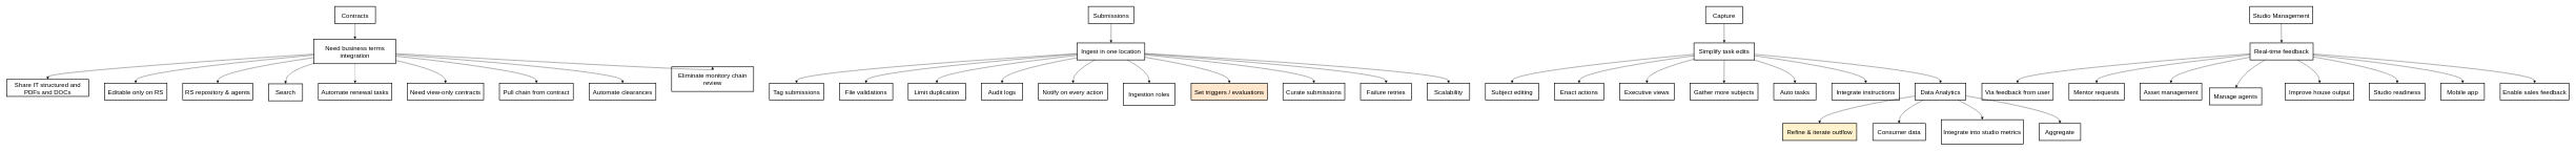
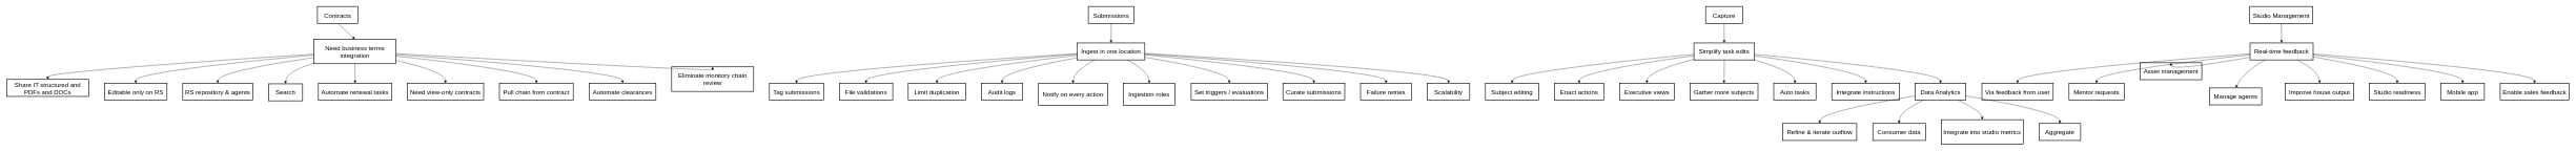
  <mxCell id="0" />
  <mxCell id="1" parent="0" />
- <mxCell id="2" value="Contracts" style="whiteSpace=wrap;strokeWidth=2;fontSize=20;" vertex="1" parent="1"><mxGeometry x="1060" y="20" width="129" height="54" as="geometry" /></mxCell>
+ <mxCell id="2" value="Contracts" style="whiteSpace=wrap;strokeWidth=2;fontSize=20;" vertex="1" parent="1"><mxGeometry x="1005" y="20" width="129" height="54" as="geometry" /></mxCell>
  <mxCell id="3" value="Submissions" style="whiteSpace=wrap;strokeWidth=2;fontSize=20;" vertex="1" parent="1"><mxGeometry x="3449" y="20" width="145" height="54" as="geometry" /></mxCell>
  <mxCell id="4" value="Capture" style="whiteSpace=wrap;strokeWidth=2;fontSize=20;" vertex="1" parent="1"><mxGeometry x="5406" y="20" width="117" height="54" as="geometry" /></mxCell>
  <mxCell id="5" value="Studio Management" style="whiteSpace=wrap;strokeWidth=2;fontSize=20;" vertex="1" parent="1"><mxGeometry x="7131" y="20" width="200" height="54" as="geometry" /></mxCell>
  <mxCell id="6" value="Need business terms integration" style="whiteSpace=wrap;strokeWidth=2;fontSize=20;" vertex="1" parent="1"><mxGeometry x="994" y="124" width="260" height="78" as="geometry" /></mxCell>
  <mxCell id="7" value="Share IT structured and PDFs and DOCs" style="whiteSpace=wrap;strokeWidth=2;fontSize=20;" vertex="1" parent="1"><mxGeometry x="20" y="252" width="260" height="54" as="geometry" /></mxCell>
  <mxCell id="8" value="Editable only on RS" style="whiteSpace=wrap;strokeWidth=2;fontSize=20;" vertex="1" parent="1"><mxGeometry x="330" y="264" width="198" height="54" as="geometry" /></mxCell>
  <mxCell id="9" value="RS repository &amp; agents" style="whiteSpace=wrap;strokeWidth=2;fontSize=20;" vertex="1" parent="1"><mxGeometry x="578" y="264" width="222" height="54" as="geometry" /></mxCell>
  <mxCell id="10" value="Search" style="whiteSpace=wrap;strokeWidth=2;fontSize=20;" vertex="1" parent="1"><mxGeometry x="850" y="266" width="108" height="54" as="geometry" /></mxCell>
  <mxCell id="11" value="Automate renewal tasks" style="whiteSpace=wrap;strokeWidth=2;fontSize=20;" vertex="1" parent="1"><mxGeometry x="1008" y="264" width="233" height="54" as="geometry" /></mxCell>
  <mxCell id="12" value="Need view-only contracts" style="whiteSpace=wrap;strokeWidth=2;fontSize=20;" vertex="1" parent="1"><mxGeometry x="1290" y="264" width="242" height="54" as="geometry" /></mxCell>
  <mxCell id="13" value="Pull chain from contract" style="whiteSpace=wrap;strokeWidth=2;fontSize=20;" vertex="1" parent="1"><mxGeometry x="1582" y="264" width="234" height="54" as="geometry" /></mxCell>
  <mxCell id="14" value="Automate clearances" style="whiteSpace=wrap;strokeWidth=2;fontSize=20;" vertex="1" parent="1"><mxGeometry x="1867" y="264" width="211" height="54" as="geometry" /></mxCell>
  <mxCell id="15" value="Eliminate monitory chain review" style="whiteSpace=wrap;strokeWidth=2;fontSize=20;" vertex="1" parent="1"><mxGeometry x="2128" y="212" width="260" height="78" as="geometry" /></mxCell>
  <mxCell id="16" value="Ingest in one location" style="whiteSpace=wrap;strokeWidth=2;fontSize=20;" vertex="1" parent="1"><mxGeometry x="3414" y="136" width="214" height="54" as="geometry" /></mxCell>
  <mxCell id="17" value="Tag submissions" style="whiteSpace=wrap;strokeWidth=2;fontSize=20;" vertex="1" parent="1"><mxGeometry x="2438" y="264" width="172" height="54" as="geometry" /></mxCell>
  <mxCell id="18" value="File validations" style="whiteSpace=wrap;strokeWidth=2;fontSize=20;" vertex="1" parent="1"><mxGeometry x="2660" y="264" width="169" height="54" as="geometry" /></mxCell>
  <mxCell id="19" value="Limit duplication" style="whiteSpace=wrap;strokeWidth=2;fontSize=20;" vertex="1" parent="1"><mxGeometry x="2878" y="264" width="182" height="54" as="geometry" /></mxCell>
  <mxCell id="20" value="Audit logs" style="whiteSpace=wrap;strokeWidth=2;fontSize=20;" vertex="1" parent="1"><mxGeometry x="3110" y="264" width="131" height="54" as="geometry" /></mxCell>
- <mxCell id="21" value="Notify on every action" style="whiteSpace=wrap;strokeWidth=2;fontSize=20;" vertex="1" parent="1"><mxGeometry x="3291" y="264" width="219" height="54" as="geometry" /></mxCell>
+ <mxCell id="21" value="Notify on every action" style="whiteSpace=wrap;strokeWidth=2;fontSize=20;" vertex="1" parent="1"><mxGeometry x="3291" y="264" width="219" height="70" as="geometry" /></mxCell>
  <mxCell id="22" value="Ingestion roles" style="whiteSpace=wrap;strokeWidth=2;fontSize=20;" vertex="1" parent="1"><mxGeometry x="3560" y="264" width="164" height="70" as="geometry" /></mxCell>
- <mxCell id="23" value="Set triggers / evaluations" style="whiteSpace=wrap;strokeWidth=2;fontSize=20;fillColor=#ffe6cc;" vertex="1" parent="1"><mxGeometry x="3775" y="264" width="242" height="54" as="geometry" /></mxCell>
+ <mxCell id="23" value="Set triggers / evaluations" style="whiteSpace=wrap;strokeWidth=2;fontSize=20;" vertex="1" parent="1"><mxGeometry x="3775" y="264" width="242" height="54" as="geometry" /></mxCell>
  <mxCell id="24" value="Curate submissions" style="whiteSpace=wrap;strokeWidth=2;fontSize=20;" vertex="1" parent="1"><mxGeometry x="4066" y="264" width="196" height="54" as="geometry" /></mxCell>
  <mxCell id="25" value="Failure retries" style="whiteSpace=wrap;strokeWidth=2;fontSize=20;" vertex="1" parent="1"><mxGeometry x="4312" y="264" width="162" height="54" as="geometry" /></mxCell>
  <mxCell id="26" value="Scalability" style="whiteSpace=wrap;strokeWidth=2;fontSize=20;" vertex="1" parent="1"><mxGeometry x="4524" y="264" width="134" height="54" as="geometry" /></mxCell>
  <mxCell id="27" value="Simplify task edits" style="whiteSpace=wrap;strokeWidth=2;fontSize=20;" vertex="1" parent="1"><mxGeometry x="5369" y="136" width="192" height="54" as="geometry" /></mxCell>
  <mxCell id="28" value="Subject editing" style="whiteSpace=wrap;strokeWidth=2;fontSize=20;" vertex="1" parent="1"><mxGeometry x="4708" y="264" width="169" height="54" as="geometry" /></mxCell>
  <mxCell id="29" value="Enact actions" style="whiteSpace=wrap;strokeWidth=2;fontSize=20;" vertex="1" parent="1"><mxGeometry x="4927" y="264" width="156" height="54" as="geometry" /></mxCell>
  <mxCell id="30" value="Executive views" style="whiteSpace=wrap;strokeWidth=2;fontSize=20;" vertex="1" parent="1"><mxGeometry x="5133" y="264" width="174" height="54" as="geometry" /></mxCell>
  <mxCell id="31" value="Gather more subjects" style="whiteSpace=wrap;strokeWidth=2;fontSize=20;" vertex="1" parent="1"><mxGeometry x="5357" y="264" width="215" height="54" as="geometry" /></mxCell>
  <mxCell id="32" value="Auto tasks" style="whiteSpace=wrap;strokeWidth=2;fontSize=20;" vertex="1" parent="1"><mxGeometry x="5622" y="264" width="134" height="54" as="geometry" /></mxCell>
  <mxCell id="33" value="Integrate instructions" style="whiteSpace=wrap;strokeWidth=2;fontSize=20;" vertex="1" parent="1"><mxGeometry x="5806" y="264" width="215" height="54" as="geometry" /></mxCell>
  <mxCell id="34" value="Real-time feedback" style="whiteSpace=wrap;strokeWidth=2;fontSize=20;" vertex="1" parent="1"><mxGeometry x="7132" y="136" width="200" height="54" as="geometry" /></mxCell>
  <mxCell id="35" value="Via feedback from user" style="whiteSpace=wrap;strokeWidth=2;fontSize=20;" vertex="1" parent="1"><mxGeometry x="6282" y="264" width="226" height="54" as="geometry" /></mxCell>
  <mxCell id="36" value="Mentor requests" style="whiteSpace=wrap;strokeWidth=2;fontSize=20;" vertex="1" parent="1"><mxGeometry x="6558" y="264" width="175" height="54" as="geometry" /></mxCell>
- <mxCell id="37" value="Asset management" style="whiteSpace=wrap;strokeWidth=2;fontSize=20;" vertex="1" parent="1"><mxGeometry x="6784" y="264" width="195" height="54" as="geometry" /></mxCell>
+ <mxCell id="37" value="Asset management" style="whiteSpace=wrap;strokeWidth=2;fontSize=20;" vertex="1" parent="1"><mxGeometry x="6784" y="199" width="195" height="54" as="geometry" /></mxCell>
  <mxCell id="38" value="Manage agents" style="whiteSpace=wrap;strokeWidth=2;fontSize=20;" vertex="1" parent="1"><mxGeometry x="7004" y="279" width="165" height="54" as="geometry" /></mxCell>
  <mxCell id="39" value="Improve house output" style="whiteSpace=wrap;strokeWidth=2;fontSize=20;" vertex="1" parent="1"><mxGeometry x="7244" y="264" width="217" height="54" as="geometry" /></mxCell>
  <mxCell id="40" value="Studio readiness" style="whiteSpace=wrap;strokeWidth=2;fontSize=20;" vertex="1" parent="1"><mxGeometry x="7510" y="264" width="177" height="54" as="geometry" /></mxCell>
  <mxCell id="41" value="Mobile app" style="whiteSpace=wrap;strokeWidth=2;fontSize=20;" vertex="1" parent="1"><mxGeometry x="7737" y="264" width="138" height="54" as="geometry" /></mxCell>
  <mxCell id="42" value="Enable sales feedback" style="whiteSpace=wrap;strokeWidth=2;fontSize=20;" vertex="1" parent="1"><mxGeometry x="7925" y="264" width="218" height="54" as="geometry" /></mxCell>
  <mxCell id="43" value="Data Analytics" style="whiteSpace=wrap;strokeWidth=2;fontSize=20;" vertex="1" parent="1"><mxGeometry x="6070" y="264" width="161" height="54" as="geometry" /></mxCell>
- <mxCell id="44" value="Refine &amp; iterate outflow" style="whiteSpace=wrap;strokeWidth=2;fontSize=20;fillColor=#fff2cc;" vertex="1" parent="1"><mxGeometry x="5650" y="392" width="235" height="54" as="geometry" /></mxCell>
+ <mxCell id="44" value="Refine &amp; iterate outflow" style="whiteSpace=wrap;strokeWidth=2;fontSize=20;" vertex="1" parent="1"><mxGeometry x="5650" y="392" width="235" height="54" as="geometry" /></mxCell>
  <mxCell id="45" value="Consumer data" style="whiteSpace=wrap;strokeWidth=2;fontSize=20;" vertex="1" parent="1"><mxGeometry x="5936" y="392" width="167" height="54" as="geometry" /></mxCell>
  <mxCell id="46" value="Integrate into studio metrics" style="whiteSpace=wrap;strokeWidth=2;fontSize=20;" vertex="1" parent="1"><mxGeometry x="6153" y="380" width="260" height="78" as="geometry" /></mxCell>
  <mxCell id="47" value="Aggregate" style="whiteSpace=wrap;strokeWidth=2;fontSize=20;" vertex="1" parent="1"><mxGeometry x="6463" y="392" width="132" height="54" as="geometry" /></mxCell>
  <mxCell id="48" value="" style="curved=1;startArrow=none;endArrow=block;exitX=0.5;exitY=1;entryX=0.5;entryY=0;rounded=0;fontSize=20;" edge="1" parent="1" source="2" target="6"><mxGeometry relative="1" as="geometry"><Array as="points" /></mxGeometry></mxCell>
  <mxCell id="49" value="" style="curved=1;startArrow=none;endArrow=block;exitX=0;exitY=0.61;entryX=0.5;entryY=0;rounded=0;fontSize=20;" edge="1" parent="1" source="6" target="7"><mxGeometry relative="1" as="geometry"><Array as="points"><mxPoint x="150" y="227" /></Array></mxGeometry></mxCell>
  <mxCell id="50" value="" style="curved=1;startArrow=none;endArrow=block;exitX=0;exitY=0.65;entryX=0.5;entryY=0;rounded=0;fontSize=20;" edge="1" parent="1" source="6" target="8"><mxGeometry relative="1" as="geometry"><Array as="points"><mxPoint x="429" y="227" /></Array></mxGeometry></mxCell>
  <mxCell id="51" value="" style="curved=1;startArrow=none;endArrow=block;exitX=0;exitY=0.75;entryX=0.5;entryY=0;rounded=0;fontSize=20;" edge="1" parent="1" source="6" target="9"><mxGeometry relative="1" as="geometry"><Array as="points"><mxPoint x="689" y="227" /></Array></mxGeometry></mxCell>
  <mxCell id="52" value="" style="curved=1;startArrow=none;endArrow=block;exitX=0;exitY=0.98;entryX=0.5;entryY=0;rounded=0;fontSize=20;" edge="1" parent="1" source="6" target="10"><mxGeometry relative="1" as="geometry"><Array as="points"><mxPoint x="904" y="227" /></Array></mxGeometry></mxCell>
- <mxCell id="53" value="" style="curved=1;startArrow=none;endArrow=block;exitX=0.5;exitY=1;entryX=0.5;entryY=0;rounded=0;fontSize=20;dashed=1;" edge="1" parent="1" source="6" target="11"><mxGeometry relative="1" as="geometry"><Array as="points" /></mxGeometry></mxCell>
+ <mxCell id="53" value="" style="curved=1;startArrow=none;endArrow=block;exitX=0.5;exitY=1;entryX=0.5;entryY=0;rounded=0;fontSize=20;" edge="1" parent="1" source="6" target="11"><mxGeometry relative="1" as="geometry"><Array as="points" /></mxGeometry></mxCell>
  <mxCell id="54" value="" style="curved=1;startArrow=none;endArrow=block;exitX=1;exitY=0.87;entryX=0.5;entryY=0;rounded=0;fontSize=20;" edge="1" parent="1" source="6" target="12"><mxGeometry relative="1" as="geometry"><Array as="points"><mxPoint x="1411" y="227" /></Array></mxGeometry></mxCell>
  <mxCell id="55" value="" style="curved=1;startArrow=none;endArrow=block;exitX=1;exitY=0.69;entryX=0.5;entryY=0;rounded=0;fontSize=20;" edge="1" parent="1" source="6" target="13"><mxGeometry relative="1" as="geometry"><Array as="points"><mxPoint x="1700" y="227" /></Array></mxGeometry></mxCell>
  <mxCell id="56" value="" style="curved=1;startArrow=none;endArrow=block;exitX=1;exitY=0.63;entryX=0.5;entryY=0;rounded=0;fontSize=20;" edge="1" parent="1" source="6" target="14"><mxGeometry relative="1" as="geometry"><Array as="points"><mxPoint x="1972" y="227" /></Array></mxGeometry></mxCell>
  <mxCell id="57" value="" style="curved=1;startArrow=none;endArrow=block;exitX=1;exitY=0.59;entryX=0.5;entryY=0;rounded=0;fontSize=20;" edge="1" parent="1" source="6" target="15"><mxGeometry relative="1" as="geometry"><Array as="points"><mxPoint x="2258" y="227" /></Array></mxGeometry></mxCell>
  <mxCell id="58" value="" style="curved=1;startArrow=none;endArrow=block;exitX=0.5;exitY=1;entryX=0.5;entryY=0;rounded=0;fontSize=20;" edge="1" parent="1" source="3" target="16"><mxGeometry relative="1" as="geometry"><Array as="points" /></mxGeometry></mxCell>
  <mxCell id="59" value="" style="curved=1;startArrow=none;endArrow=block;exitX=0;exitY=0.63;entryX=0.5;entryY=0;rounded=0;fontSize=20;" edge="1" parent="1" source="16" target="17"><mxGeometry relative="1" as="geometry"><Array as="points"><mxPoint x="2524" y="227" /></Array></mxGeometry></mxCell>
  <mxCell id="60" value="" style="curved=1;startArrow=none;endArrow=block;exitX=0;exitY=0.66;entryX=0.5;entryY=0;rounded=0;fontSize=20;" edge="1" parent="1" source="16" target="18"><mxGeometry relative="1" as="geometry"><Array as="points"><mxPoint x="2744" y="227" /></Array></mxGeometry></mxCell>
  <mxCell id="61" value="" style="curved=1;startArrow=none;endArrow=block;exitX=0;exitY=0.73;entryX=0.5;entryY=0;rounded=0;fontSize=20;" edge="1" parent="1" source="16" target="19"><mxGeometry relative="1" as="geometry"><Array as="points"><mxPoint x="2969" y="227" /></Array></mxGeometry></mxCell>
  <mxCell id="62" value="" style="curved=1;startArrow=none;endArrow=block;exitX=0;exitY=0.87;entryX=0.5;entryY=0;rounded=0;fontSize=20;" edge="1" parent="1" source="16" target="20"><mxGeometry relative="1" as="geometry"><Array as="points"><mxPoint x="3176" y="227" /></Array></mxGeometry></mxCell>
  <mxCell id="63" value="" style="curved=1;startArrow=none;endArrow=block;exitX=0.26;exitY=1;entryX=0.5;entryY=0;rounded=0;fontSize=20;" edge="1" parent="1" source="16" target="21"><mxGeometry relative="1" as="geometry"><Array as="points"><mxPoint x="3401" y="227" /></Array></mxGeometry></mxCell>
  <mxCell id="64" value="" style="curved=1;startArrow=none;endArrow=block;exitX=0.74;exitY=1;entryX=0.5;entryY=0;rounded=0;fontSize=20;" edge="1" parent="1" source="16" target="22"><mxGeometry relative="1" as="geometry"><Array as="points"><mxPoint x="3642" y="227" /></Array></mxGeometry></mxCell>
  <mxCell id="65" value="" style="curved=1;startArrow=none;endArrow=block;exitX=1;exitY=0.84;entryX=0.5;entryY=0;rounded=0;fontSize=20;" edge="1" parent="1" source="16" target="23"><mxGeometry relative="1" as="geometry"><Array as="points"><mxPoint x="3895" y="227" /></Array></mxGeometry></mxCell>
  <mxCell id="66" value="" style="curved=1;startArrow=none;endArrow=block;exitX=1;exitY=0.7;entryX=0.5;entryY=0;rounded=0;fontSize=20;" edge="1" parent="1" source="16" target="24"><mxGeometry relative="1" as="geometry"><Array as="points"><mxPoint x="4164" y="227" /></Array></mxGeometry></mxCell>
  <mxCell id="67" value="" style="curved=1;startArrow=none;endArrow=block;exitX=1;exitY=0.65;entryX=0.5;entryY=0;rounded=0;fontSize=20;" edge="1" parent="1" source="16" target="25"><mxGeometry relative="1" as="geometry"><Array as="points"><mxPoint x="4393" y="227" /></Array></mxGeometry></mxCell>
  <mxCell id="68" value="" style="curved=1;startArrow=none;endArrow=block;exitX=1;exitY=0.62;entryX=0.5;entryY=0;rounded=0;fontSize=20;" edge="1" parent="1" source="16" target="26"><mxGeometry relative="1" as="geometry"><Array as="points"><mxPoint x="4591" y="227" /></Array></mxGeometry></mxCell>
  <mxCell id="69" value="" style="curved=1;startArrow=none;endArrow=block;exitX=0.5;exitY=1;entryX=0.5;entryY=0;rounded=0;fontSize=20;" edge="1" parent="1" source="4" target="27"><mxGeometry relative="1" as="geometry"><Array as="points" /></mxGeometry></mxCell>
  <mxCell id="70" value="" style="curved=1;startArrow=none;endArrow=block;exitX=0;exitY=0.67;entryX=0.5;entryY=0;rounded=0;fontSize=20;" edge="1" parent="1" source="27" target="28"><mxGeometry relative="1" as="geometry"><Array as="points"><mxPoint x="4793" y="227" /></Array></mxGeometry></mxCell>
  <mxCell id="71" value="" style="curved=1;startArrow=none;endArrow=block;exitX=0;exitY=0.75;entryX=0.5;entryY=0;rounded=0;fontSize=20;" edge="1" parent="1" source="27" target="29"><mxGeometry relative="1" as="geometry"><Array as="points"><mxPoint x="5005" y="227" /></Array></mxGeometry></mxCell>
  <mxCell id="72" value="" style="curved=1;startArrow=none;endArrow=block;exitX=0;exitY=0.96;entryX=0.5;entryY=0;rounded=0;fontSize=20;" edge="1" parent="1" source="27" target="30"><mxGeometry relative="1" as="geometry"><Array as="points"><mxPoint x="5220" y="227" /></Array></mxGeometry></mxCell>
  <mxCell id="73" value="" style="curved=1;startArrow=none;endArrow=block;exitX=0.5;exitY=1;entryX=0.5;entryY=0;rounded=0;fontSize=20;" edge="1" parent="1" source="27" target="31"><mxGeometry relative="1" as="geometry"><Array as="points" /></mxGeometry></mxCell>
  <mxCell id="74" value="" style="curved=1;startArrow=none;endArrow=block;exitX=0.99;exitY=1;entryX=0.5;entryY=0;rounded=0;fontSize=20;" edge="1" parent="1" source="27" target="32"><mxGeometry relative="1" as="geometry"><Array as="points"><mxPoint x="5689" y="227" /></Array></mxGeometry></mxCell>
  <mxCell id="75" value="" style="curved=1;startArrow=none;endArrow=block;exitX=1;exitY=0.75;entryX=0.5;entryY=0;rounded=0;fontSize=20;" edge="1" parent="1" source="27" target="33"><mxGeometry relative="1" as="geometry"><Array as="points"><mxPoint x="5913" y="227" /></Array></mxGeometry></mxCell>
  <mxCell id="76" value="" style="curved=1;startArrow=none;endArrow=block;exitX=0.5;exitY=1;entryX=0.5;entryY=0;rounded=0;fontSize=20;" edge="1" parent="1" source="5" target="34"><mxGeometry relative="1" as="geometry"><Array as="points" /></mxGeometry></mxCell>
  <mxCell id="77" value="" style="curved=1;startArrow=none;endArrow=block;exitX=0;exitY=0.64;entryX=0.5;entryY=0;rounded=0;fontSize=20;" edge="1" parent="1" source="34" target="35"><mxGeometry relative="1" as="geometry"><Array as="points"><mxPoint x="6395" y="227" /></Array></mxGeometry></mxCell>
  <mxCell id="78" value="" style="curved=1;startArrow=none;endArrow=block;exitX=0;exitY=0.7;entryX=0.5;entryY=0;rounded=0;fontSize=20;" edge="1" parent="1" source="34" target="36"><mxGeometry relative="1" as="geometry"><Array as="points"><mxPoint x="6646" y="227" /></Array></mxGeometry></mxCell>
  <mxCell id="79" value="" style="curved=1;startArrow=none;endArrow=block;exitX=0;exitY=0.84;entryX=0.5;entryY=0;rounded=0;fontSize=20;" edge="1" parent="1" source="34" target="37"><mxGeometry relative="1" as="geometry"><Array as="points"><mxPoint x="6881" y="227" /></Array></mxGeometry></mxCell>
  <mxCell id="80" value="" style="curved=1;startArrow=none;endArrow=block;exitX=0.24;exitY=1;entryX=0.5;entryY=0;rounded=0;fontSize=20;" edge="1" parent="1" source="34" target="38"><mxGeometry relative="1" as="geometry"><Array as="points"><mxPoint x="7111" y="227" /></Array></mxGeometry></mxCell>
  <mxCell id="81" value="" style="curved=1;startArrow=none;endArrow=block;exitX=0.75;exitY=1;entryX=0.5;entryY=0;rounded=0;fontSize=20;" edge="1" parent="1" source="34" target="39"><mxGeometry relative="1" as="geometry"><Array as="points"><mxPoint x="7352" y="227" /></Array></mxGeometry></mxCell>
  <mxCell id="82" value="" style="curved=1;startArrow=none;endArrow=block;exitX=1;exitY=0.82;entryX=0.5;entryY=0;rounded=0;fontSize=20;" edge="1" parent="1" source="34" target="40"><mxGeometry relative="1" as="geometry"><Array as="points"><mxPoint x="7599" y="227" /></Array></mxGeometry></mxCell>
  <mxCell id="83" value="" style="curved=1;startArrow=none;endArrow=block;exitX=1;exitY=0.71;entryX=0.5;entryY=0;rounded=0;fontSize=20;" edge="1" parent="1" source="34" target="41"><mxGeometry relative="1" as="geometry"><Array as="points"><mxPoint x="7806" y="227" /></Array></mxGeometry></mxCell>
  <mxCell id="84" value="" style="curved=1;startArrow=none;endArrow=block;exitX=1;exitY=0.65;entryX=0.5;entryY=0;rounded=0;fontSize=20;" edge="1" parent="1" source="34" target="42"><mxGeometry relative="1" as="geometry"><Array as="points"><mxPoint x="8034" y="227" /></Array></mxGeometry></mxCell>
  <mxCell id="85" value="" style="curved=1;startArrow=none;endArrow=block;exitX=1;exitY=0.67;entryX=0.5;entryY=0;rounded=0;fontSize=20;" edge="1" parent="1" source="27" target="43"><mxGeometry relative="1" as="geometry"><Array as="points"><mxPoint x="6151" y="227" /></Array></mxGeometry></mxCell>
  <mxCell id="86" value="" style="curved=1;startArrow=none;endArrow=block;exitX=0;exitY=0.75;entryX=0.5;entryY=0;rounded=0;fontSize=20;" edge="1" parent="1" source="43" target="44"><mxGeometry relative="1" as="geometry"><Array as="points"><mxPoint x="5768" y="355" /></Array></mxGeometry></mxCell>
  <mxCell id="87" value="" style="curved=1;startArrow=none;endArrow=block;exitX=0.16;exitY=1;entryX=0.5;entryY=0;rounded=0;fontSize=20;" edge="1" parent="1" source="43" target="45"><mxGeometry relative="1" as="geometry"><Array as="points"><mxPoint x="6019" y="355" /></Array></mxGeometry></mxCell>
  <mxCell id="88" value="" style="curved=1;startArrow=none;endArrow=block;exitX=0.85;exitY=1;entryX=0.5;entryY=0;rounded=0;fontSize=20;" edge="1" parent="1" source="43" target="46"><mxGeometry relative="1" as="geometry"><Array as="points"><mxPoint x="6283" y="355" /></Array></mxGeometry></mxCell>
  <mxCell id="89" value="" style="curved=1;startArrow=none;endArrow=block;exitX=1.01;exitY=0.75;entryX=0.5;entryY=0;rounded=0;fontSize=20;" edge="1" parent="1" source="43" target="47"><mxGeometry relative="1" as="geometry"><Array as="points"><mxPoint x="6529" y="355" /></Array></mxGeometry></mxCell>
